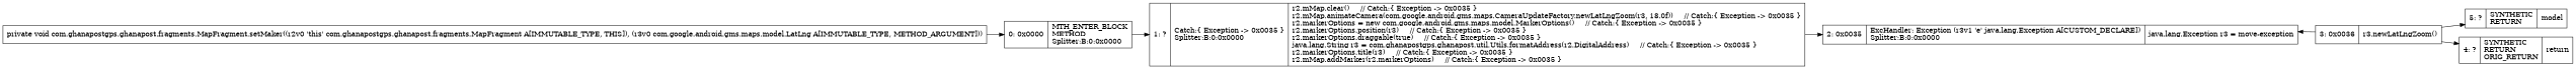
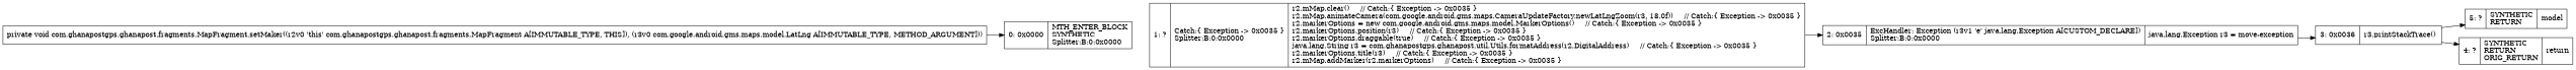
  digraph {
    rankdir=LR
    node [shape=record]
-   n1 [label="{0\:\ 0x0000|MTH_ENTER_BLOCK\lMETHOD\lSplitter:B:0:0x0000\l}"]
+   n1 [label="{0\:\ 0x0000|MTH_ENTER_BLOCK\lSYNTHETIC\lSplitter:B:0:0x0000\l}"]
    n2 [label="{1\:\ ?|Catch:\{ Exception \-\> 0x0035 \}\lSplitter:B:0:0x0000\l|r2.mMap.clear()     \/\/ Catch:\{ Exception \-\> 0x0035 \}\lr2.mMap.animateCamera(com.google.android.gms.maps.CameraUpdateFactory.newLatLngZoom(r3, 18.0f))     \/\/ Catch:\{ Exception \-\> 0x0035 \}\lr2.markerOptions = new com.google.android.gms.maps.model.MarkerOptions()     \/\/ Catch:\{ Exception \-\> 0x0035 \}\lr2.markerOptions.position(r3)     \/\/ Catch:\{ Exception \-\> 0x0035 \}\lr2.markerOptions.draggable(true)     \/\/ Catch:\{ Exception \-\> 0x0035 \}\ljava.lang.String r3 = com.ghanapostgps.ghanapost.util.Utils.formatAddress(r2.DigitalAddress)     \/\/ Catch:\{ Exception \-\> 0x0035 \}\lr2.markerOptions.title(r3)     \/\/ Catch:\{ Exception \-\> 0x0035 \}\lr2.mMap.addMarker(r2.markerOptions)     \/\/ Catch:\{ Exception \-\> 0x0035 \}\l}"]
    n3 [label="{2\:\ 0x0035|ExcHandler: Exception (r3v1 'e' java.lang.Exception A[CUSTOM_DECLARE])\lSplitter:B:0:0x0000\l|java.lang.Exception r3 = move\-exception\l}"]
-   n4 [label="{3\:\ 0x0036|r3.newLatLngZoom()\l}"]
+   n4 [label="{3\:\ 0x0036|r3.printStackTrace()\l}"]
    n5 [label="{5\:\ ?|SYNTHETIC\lRETURN\l|model\l}"]
    n6 [label="{4\:\ ?|SYNTHETIC\lRETURN\lORIG_RETURN\l|return\l}"]
    n7 [label="{private void com.ghanapostgps.ghanapost.fragments.MapFragment.setMaker((r2v0 'this' com.ghanapostgps.ghanapost.fragments.MapFragment A[IMMUTABLE_TYPE, THIS]), (r3v0 com.google.android.gms.maps.model.LatLng A[IMMUTABLE_TYPE, METHOD_ARGUMENT])) }"]
-   n1 -> n2
    n2 -> n3
-   n4 -> n3
+   n3 -> n4
    n4 -> n5
    n4 -> n6
    n7 -> n1
  }
